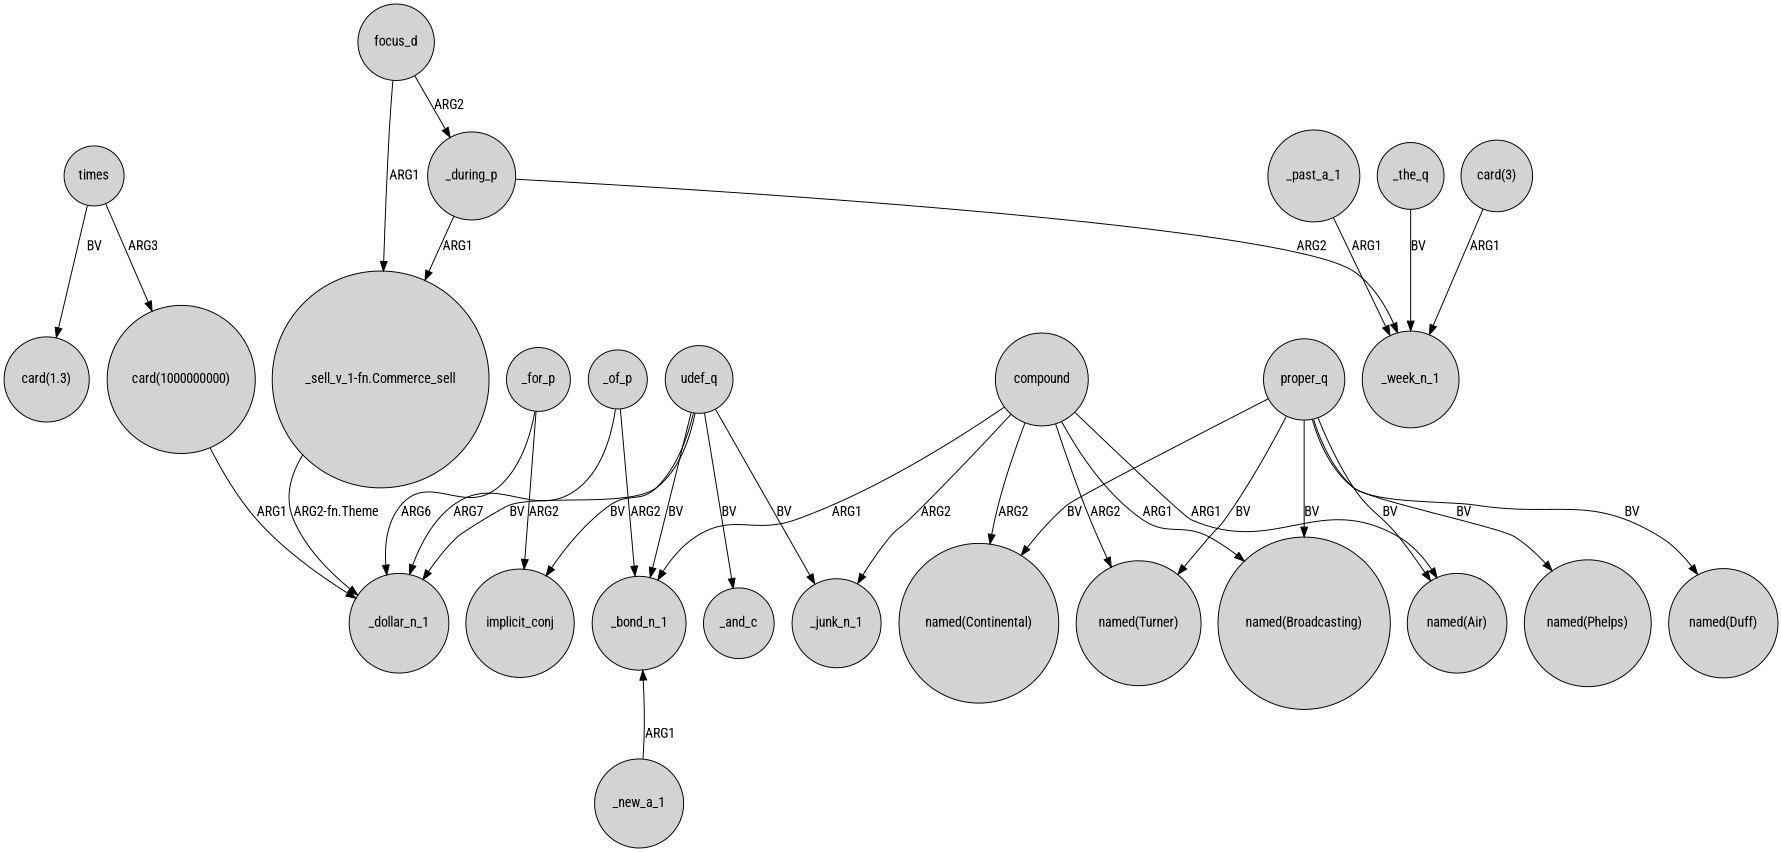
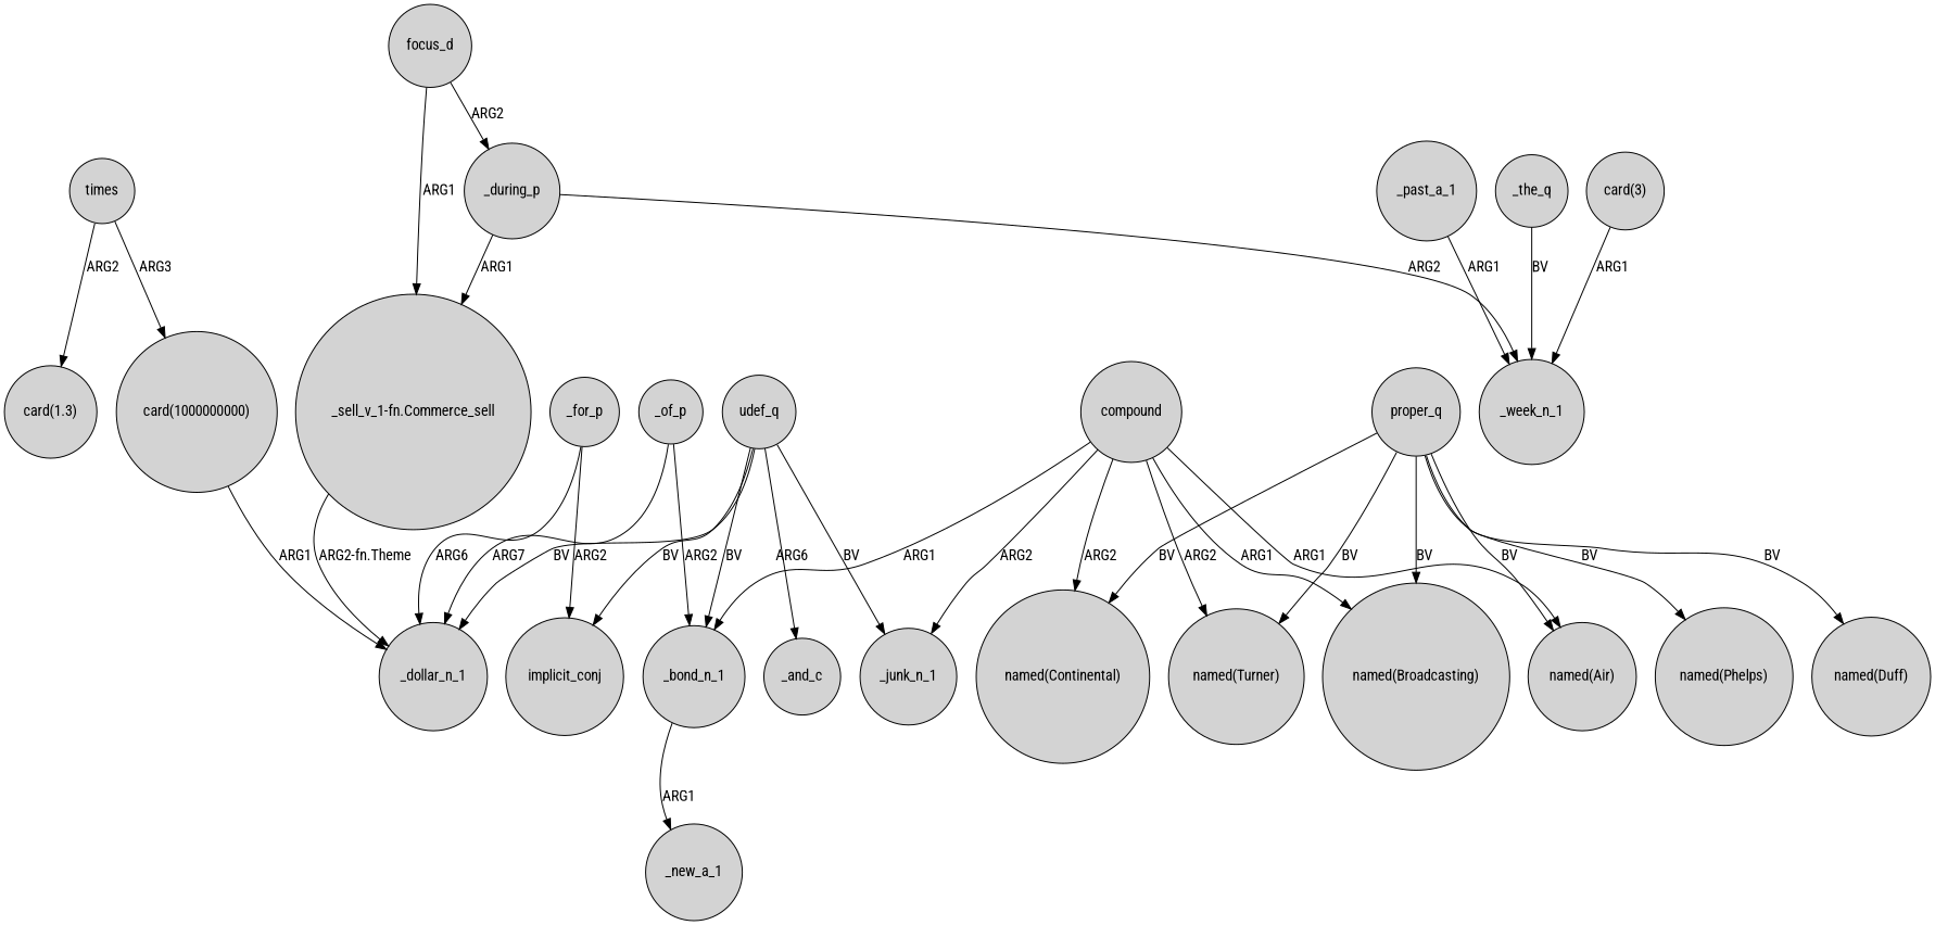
  digraph {
    fontname="Roboto Condensed"
    node [fontname="Roboto Condensed" shape=circle style=filled]
    edge [fontname="Roboto Condensed"]
    focus_d
    _during_p
    "_sell_v_1-fn.Commerce_sell"
    _week_n_1
    _dollar_n_1
    proper_q
    "named(Turner)"
    "named(Continental)"
    "named(Duff)"
    "named(Broadcasting)"
    "named(Air)"
    "named(Phelps)"
    _new_a_1
    _bond_n_1
    _past_a_1
    compound
    _junk_n_1
    _for_p
    implicit_conj
    _of_p
    times
    "card(1.3)"
    "card(1000000000)"
    udef_q
    _and_c
    _the_q
    "card(3)"
    focus_d -> _during_p [label=ARG2]
    focus_d -> "_sell_v_1-fn.Commerce_sell" [label=ARG1]
    _during_p -> "_sell_v_1-fn.Commerce_sell" [label=ARG1]
    _during_p -> _week_n_1 [label=ARG2]
    "_sell_v_1-fn.Commerce_sell" -> _dollar_n_1 [label="ARG2-fn.Theme"]
    proper_q -> "named(Turner)" [label=BV]
    proper_q -> "named(Continental)" [label=BV]
    proper_q -> "named(Duff)" [label=BV]
    proper_q -> "named(Broadcasting)" [label=BV]
    proper_q -> "named(Air)" [label=BV]
    proper_q -> "named(Phelps)" [label=BV]
-   _new_a_1 -> _bond_n_1 [label=ARG1]
+   _bond_n_1 -> _new_a_1 [label=ARG1]
    _past_a_1 -> _week_n_1 [label=ARG1]
    compound -> "named(Turner)" [label=ARG2]
    compound -> "named(Continental)" [label=ARG2]
    compound -> "named(Broadcasting)" [label=ARG1]
    compound -> "named(Air)" [label=ARG1]
    compound -> _bond_n_1 [label=ARG1]
    compound -> _junk_n_1 [label=ARG2]
    _for_p -> _dollar_n_1 [label=ARG6]
    _for_p -> implicit_conj [label=ARG2]
    _of_p -> _dollar_n_1 [label=ARG7]
    _of_p -> _bond_n_1 [label=ARG2]
-   times -> "card(1.3)" [label=BV]
+   times -> "card(1.3)" [label=ARG2]
    times -> "card(1000000000)" [label=ARG3]
    "card(1000000000)" -> _dollar_n_1 [label=ARG1]
    udef_q -> _dollar_n_1 [label=BV]
    udef_q -> _bond_n_1 [label=BV]
    udef_q -> _junk_n_1 [label=BV]
    udef_q -> implicit_conj [label=BV]
-   udef_q -> _and_c [label=BV]
+   udef_q -> _and_c [label=ARG6]
    _the_q -> _week_n_1 [label=BV]
    "card(3)" -> _week_n_1 [label=ARG1]
  }
